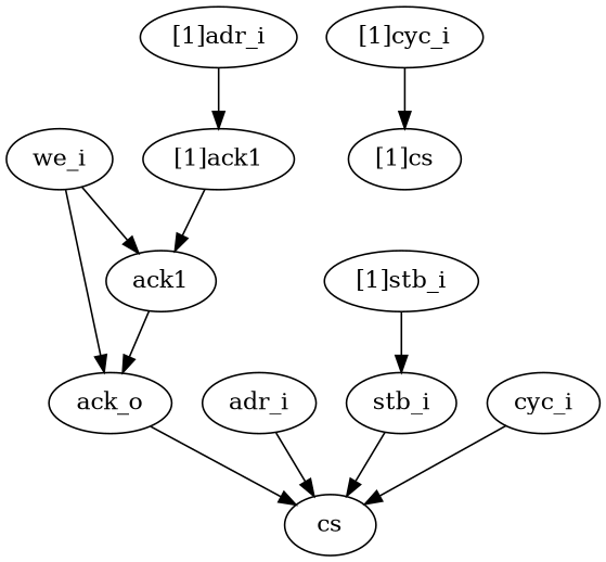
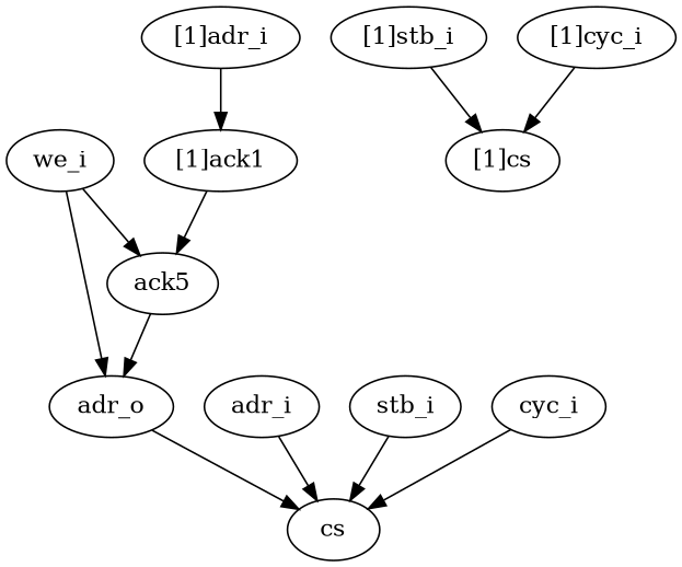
  strict digraph {
    node [complexity=4 importance=0.112473266331 rank=0.0102248423937]
    we_i [importance=0.0480996357866 rank=0.0120249089466]
-   ack_o [complexity=0 importance=0.0295812200297 rank=0.0]
-   ack1 [importance=0.0560759927779 rank=0.0140189981945]
+   ack_o [complexity=0 importance=0.0295812200297 rank=0.0 label=adr_o]
+   ack1 [importance=0.0560759927779 rank=0.0140189981945 label=ack5]
    cs [importance=0.0674600778256 rank=0.0168650194564]
    "[1]stb_i" [complexity=11]
    "[1]cs" [complexity=7 importance=0.0939548505738 rank=0.0134221215105]
    "[1]cyc_i" [complexity=11]
    "[1]adr_i" [complexity=11]
    "[1]ack1" [complexity=7 importance=0.082570765526 rank=0.0117958236466]
    adr_i [complexity=8 importance=0.0859784935825 rank=0.0107473116978]
    stb_i [complexity=8 importance=0.0859784935825 rank=0.0107473116978]
    cyc_i [complexity=8 importance=0.0859784935825 rank=0.0107473116978]
    we_i -> ack_o
    we_i -> ack1
    ack_o -> cs
    ack1 -> ack_o
-   "[1]stb_i" -> stb_i
+   "[1]stb_i" -> "[1]cs"
    "[1]cyc_i" -> "[1]cs"
    "[1]adr_i" -> "[1]ack1"
    "[1]ack1" -> ack1
    adr_i -> cs
    stb_i -> cs
    cyc_i -> cs
  }
